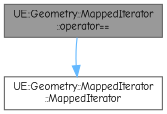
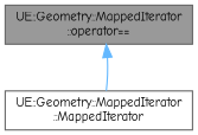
  digraph {
    rankdir=TB
    fontname="Comic Neue"
    node [fontname="Comic Neue" fontsize=10 shape=box style=filled]
    n1 [color=gray40 fillcolor=grey60 fontcolor=black height=0.2 label="UE::Geometry::MappedIterator\l::operator==" width=0.4]
    n2 [color=grey40 fillcolor=white height=0.2 label="UE::Geometry::MappedIterator\l::MappedIterator" width=0.4]
-   n1 -> n2 [color=steelblue1 fontname="Comic Neue" fontsize=10 labelfontname=Helvetica labelfontsize=10 style=solid]
+   n2 -> n1 [color=steelblue1 fontname="Comic Neue" fontsize=10 labelfontname=Helvetica labelfontsize=10 style=solid]
  }
